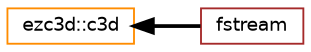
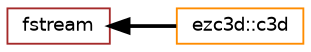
  digraph {
    rankdir=LR
    node [fillcolor=white fontname=Helvetica fontsize=10 shape=record style=filled]
    n1 [color=brown height=0.2 label=fstream width=0.4]
    n2 [color=darkorange height=0.2 label="ezc3d::c3d" width=0.4]
-   n2 -> n1 [color=black dir=back fontname=Helvetica fontsize=10 labelfontname=Helvetica labelfontsize=10 style=bold]
+   n1 -> n2 [color=black dir=back fontname=Helvetica fontsize=10 labelfontname=Helvetica labelfontsize=10 style=bold]
  }
